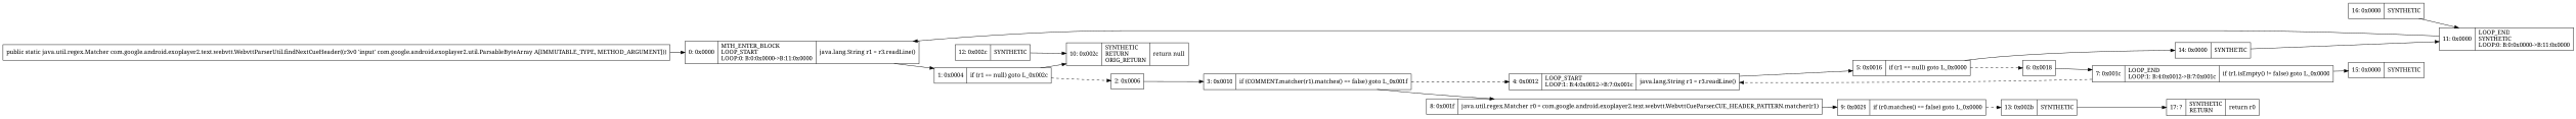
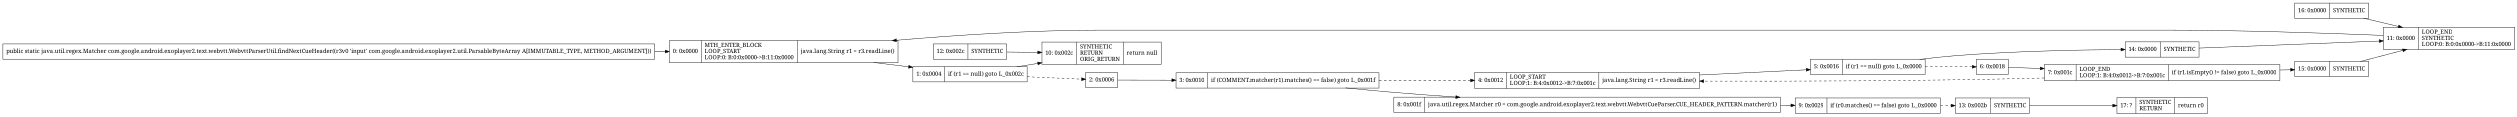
  digraph {
    fontname="Noto Serif"
    rankdir=LR
    node [fontname="Noto Serif" shape=record]
    edge [fontname="Noto Serif"]
    n1 [label="{0\:\ 0x0000|MTH_ENTER_BLOCK\lLOOP_START\lLOOP:0: B:0:0x0000\-\>B:11:0x0000\l|java.lang.String r1 = r3.readLine()\l}"]
    n2 [label="{1\:\ 0x0004|if (r1 == null) goto L_0x002c\l}"]
    n3 [label="{2\:\ 0x0006}"]
    n4 [label="{10\:\ 0x002c|SYNTHETIC\lRETURN\lORIG_RETURN\l|return null\l}"]
    n5 [label="{3\:\ 0x0010|if (COMMENT.matcher(r1).matches() == false) goto L_0x001f\l}"]
    n6 [label="{12\:\ 0x002c|SYNTHETIC\l}"]
    n7 [label="{4\:\ 0x0012|LOOP_START\lLOOP:1: B:4:0x0012\-\>B:7:0x001c\l|java.lang.String r1 = r3.readLine()\l}"]
    n8 [label="{8\:\ 0x001f|java.util.regex.Matcher r0 = com.google.android.exoplayer2.text.webvtt.WebvttCueParser.CUE_HEADER_PATTERN.matcher(r1)\l}"]
    n9 [label="{5\:\ 0x0016|if (r1 == null) goto L_0x0000\l}"]
    n10 [label="{9\:\ 0x0029|if (r0.matches() == false) goto L_0x0000\l}"]
    n11 [label="{6\:\ 0x0018}"]
    n12 [label="{14\:\ 0x0000|SYNTHETIC\l}"]
    n13 [label="{7\:\ 0x001c|LOOP_END\lLOOP:1: B:4:0x0012\-\>B:7:0x001c\l|if (r1.isEmpty() != false) goto L_0x0000\l}"]
    n14 [label="{11\:\ 0x0000|LOOP_END\lSYNTHETIC\lLOOP:0: B:0:0x0000\-\>B:11:0x0000\l}"]
    n15 [label="{15\:\ 0x0000|SYNTHETIC\l}"]
    n16 [label="{13\:\ 0x002b|SYNTHETIC\l}"]
    n17 [label="{17\:\ ?|SYNTHETIC\lRETURN\l|return r0\l}"]
    n18 [label="{16\:\ 0x0000|SYNTHETIC\l}"]
    n19 [label="{public static java.util.regex.Matcher com.google.android.exoplayer2.text.webvtt.WebvttParserUtil.findNextCueHeader((r3v0 'input' com.google.android.exoplayer2.util.ParsableByteArray A[IMMUTABLE_TYPE, METHOD_ARGUMENT])) }"]
    n1 -> n2
    n2 -> n3 [style=dashed]
    n2 -> n4
    n3 -> n5
    n5 -> n7 [style=dashed]
    n5 -> n8
    n6 -> n4
    n7 -> n9
    n8 -> n10
    n9 -> n11 [style=dashed]
    n9 -> n12
    n10 -> n16 [style=dashed]
    n11 -> n13
    n12 -> n14
    n13 -> n7 [style=dashed]
    n13 -> n15
    n14 -> n1
+   n15 -> n14
    n16 -> n17
    n18 -> n14
    n19 -> n1
  }
